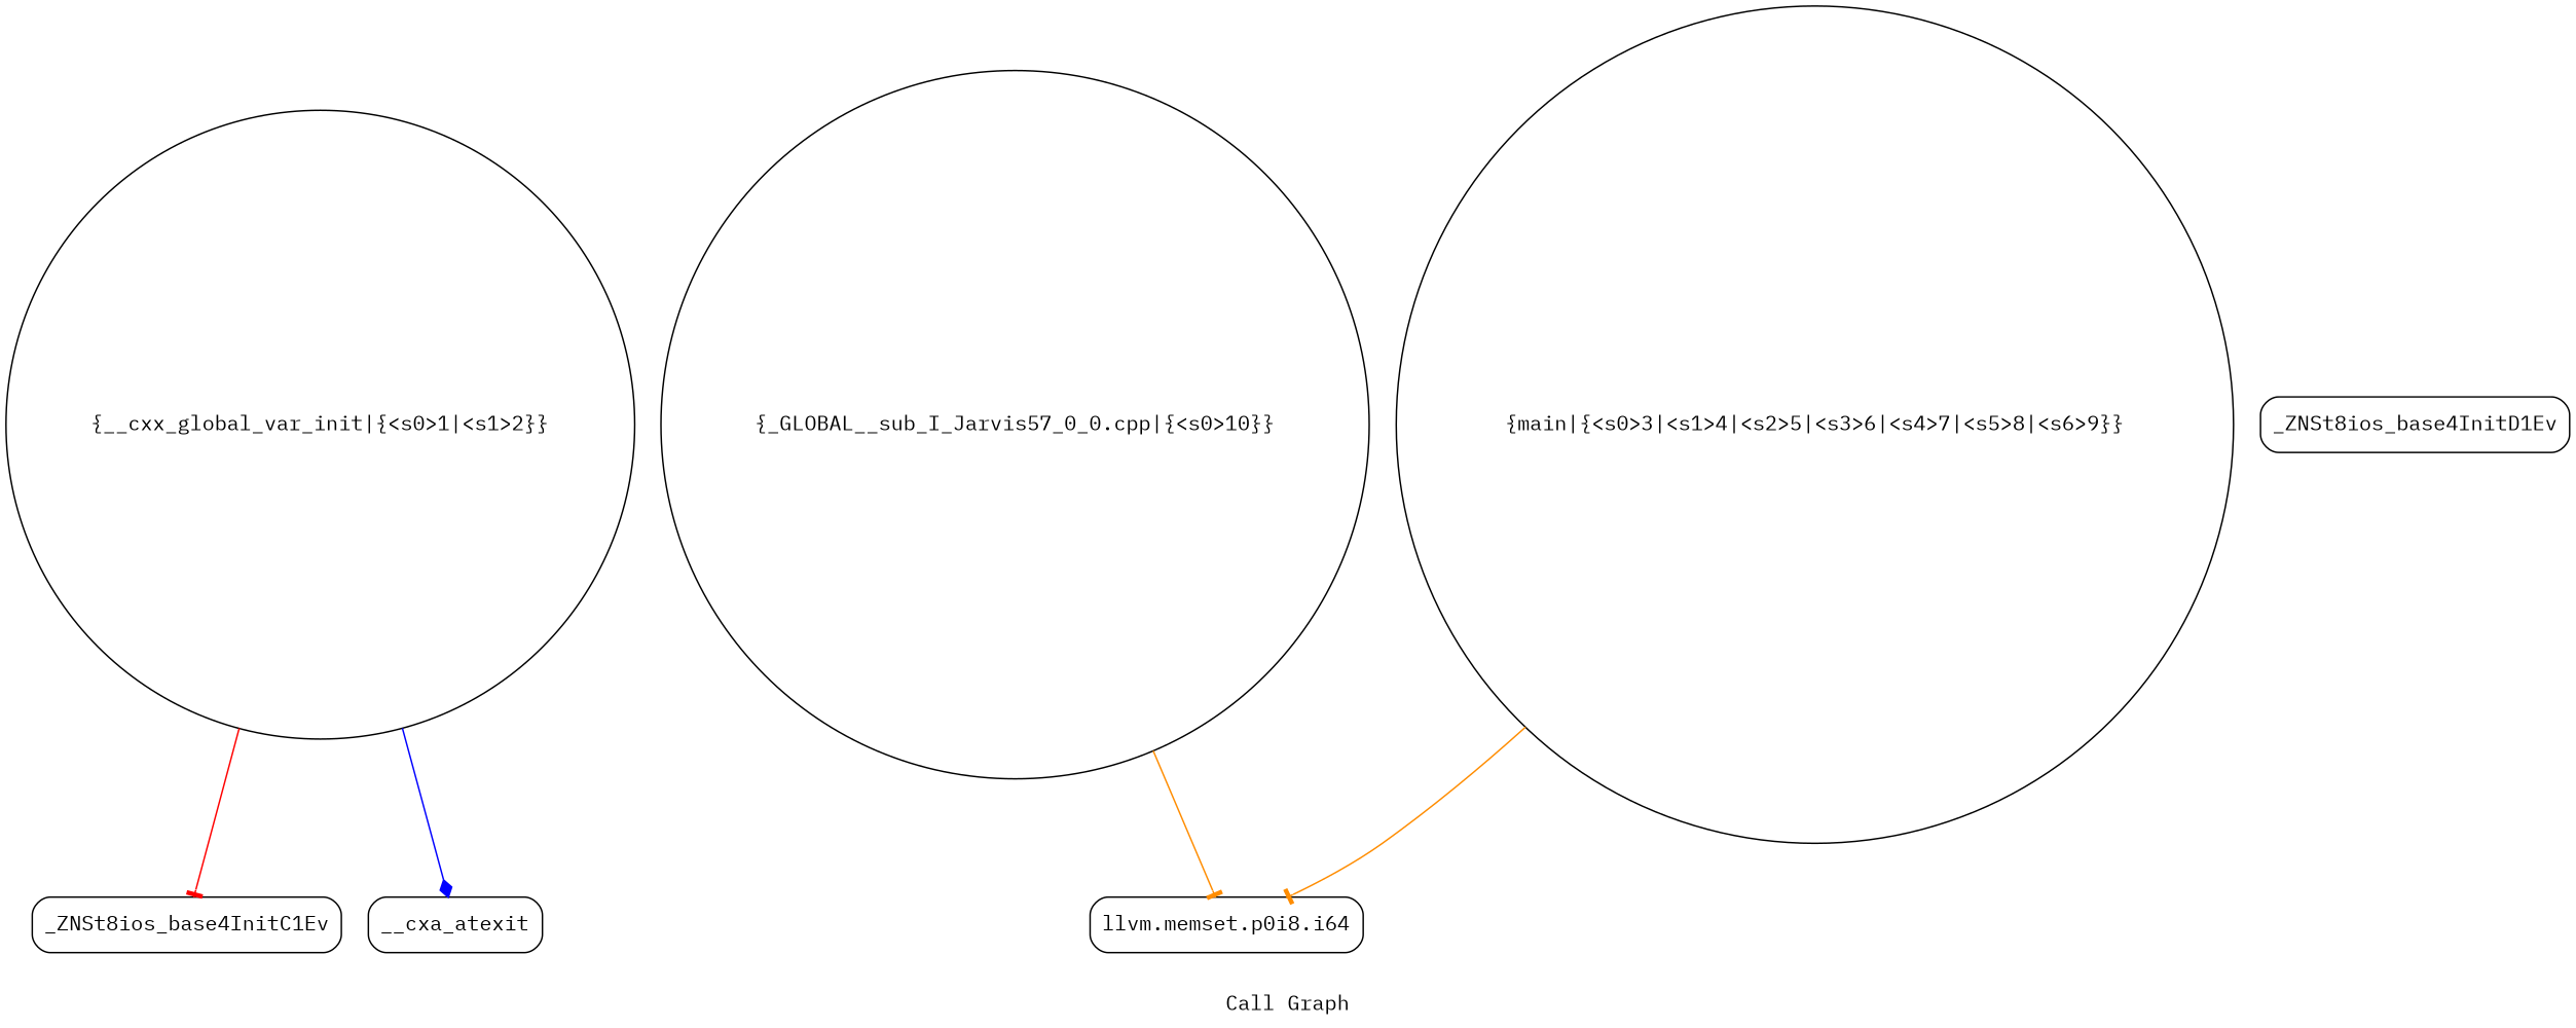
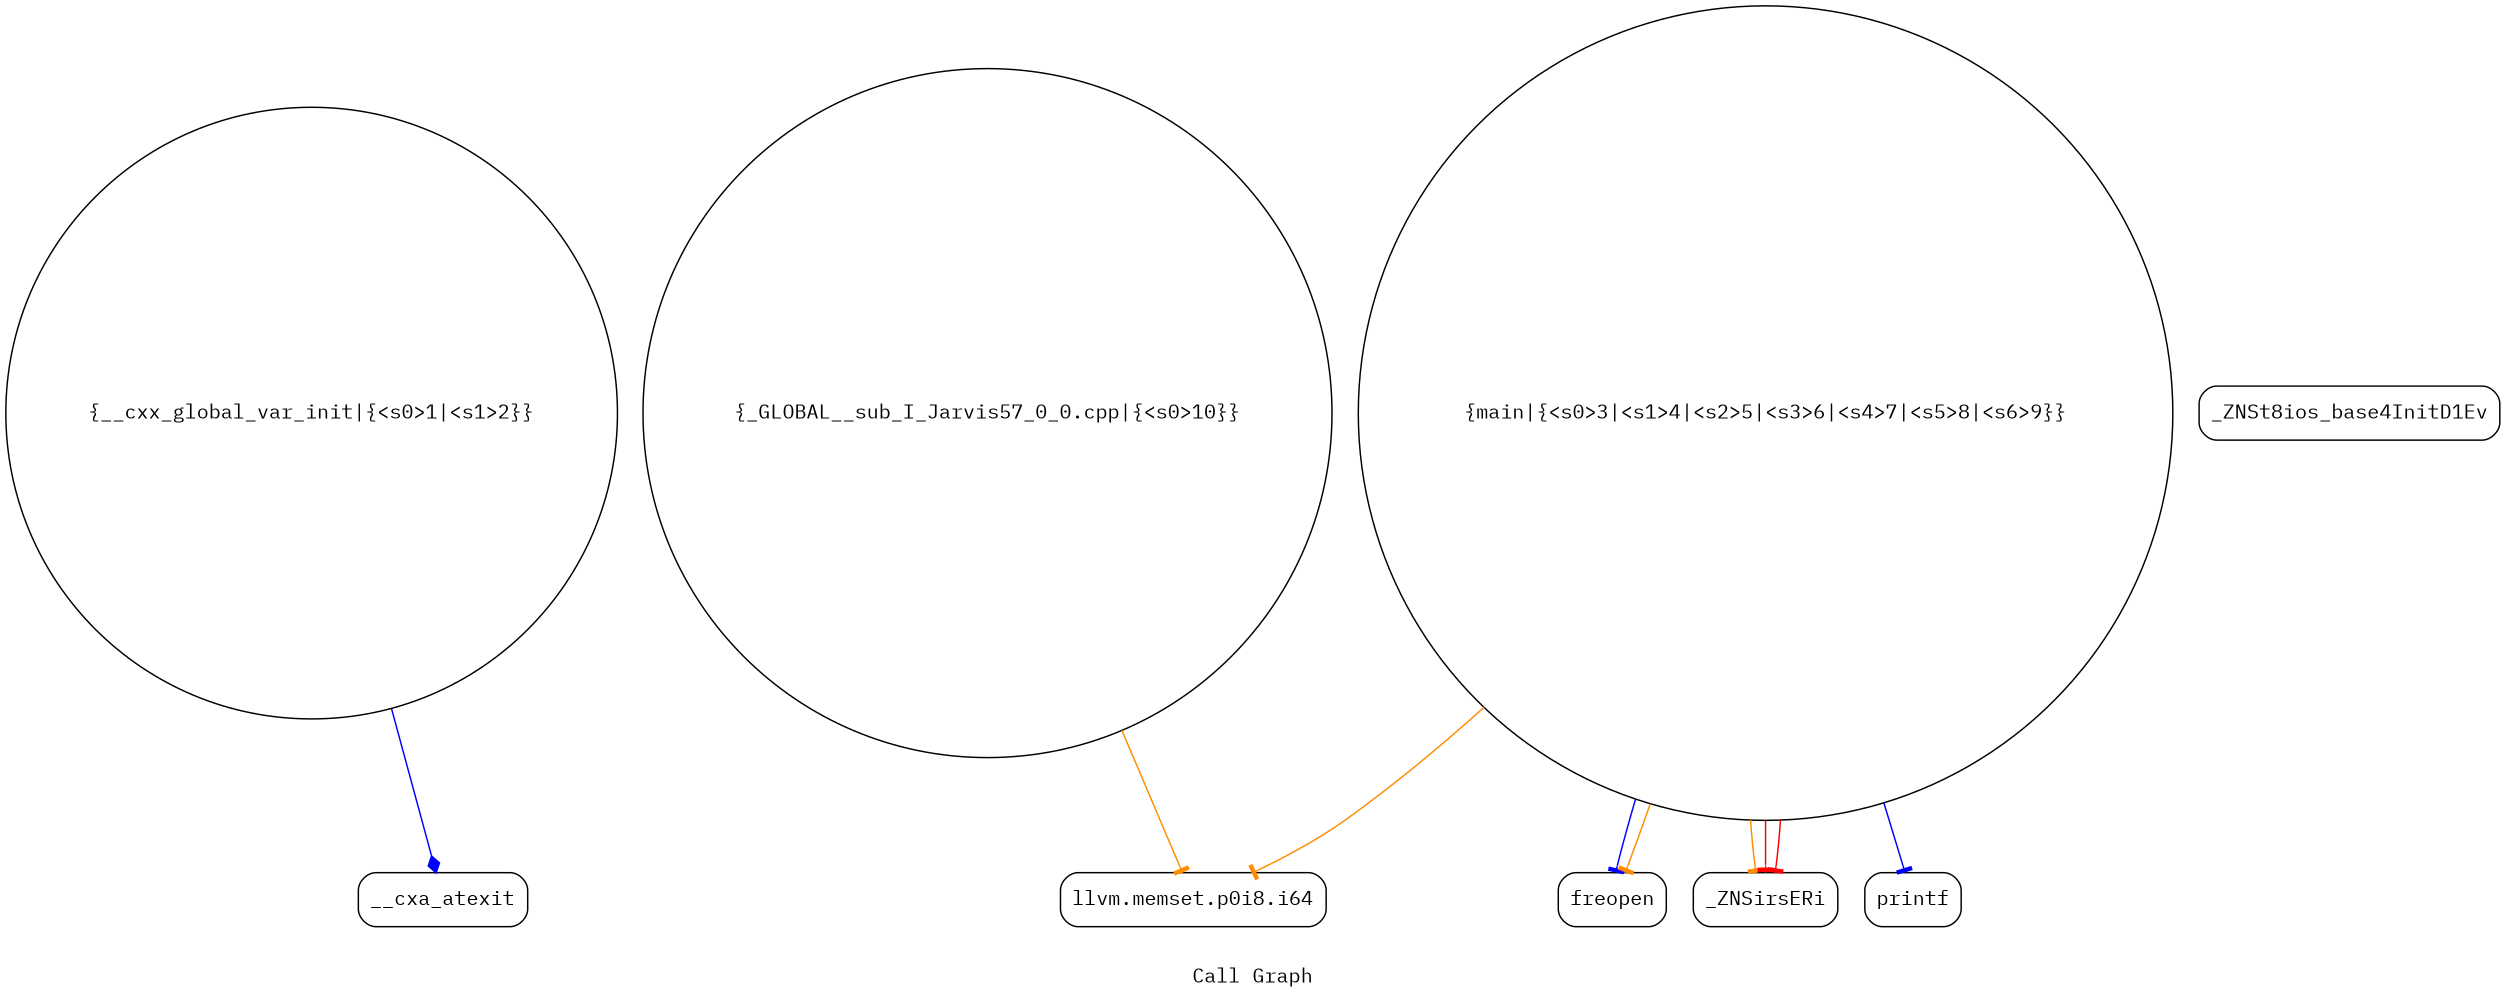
  digraph {
    fontname="IBM Plex Mono"
    label="Call Graph"
    node [fontname="IBM Plex Mono" shape=Mrecord]
    edge [arrowhead=tee color=darkorange fontname="IBM Plex Mono" tailport=s0]
    n1 [label="{__cxx_global_var_init|{<s0>1|<s1>2}}" shape=circle]
-   n2 [label="{_ZNSt8ios_base4InitC1Ev}"]
    n3 [label="{__cxa_atexit}"]
    n4 [label="{llvm.memset.p0i8.i64}"]
    n5 [label="{_ZNSt8ios_base4InitD1Ev}"]
    n6 [label="{_GLOBAL__sub_I_Jarvis57_0_0.cpp|{<s0>10}}" shape=circle]
    n7 [label="{main|{<s0>3|<s1>4|<s2>5|<s3>6|<s4>7|<s5>8|<s6>9}}" shape=circle]
-   n1 -> n2 [color=red]
+   n8 [label="{freopen}"]
+   n9 [label="{_ZNSirsERi}"]
+   n10 [label="{printf}"]
    n1 -> n3 [arrowhead=diamond color=blue tailport=s1]
    n6 -> n4
    n7 -> n4 [tailport=s5]
+   n7 -> n8 [color=blue]
+   n7 -> n8 [tailport=s1]
+   n7 -> n9 [tailport=s2]
+   n7 -> n9 [color=red tailport=s3]
+   n7 -> n9 [color=red tailport=s4]
+   n7 -> n10 [color=blue tailport=s6]
  }
